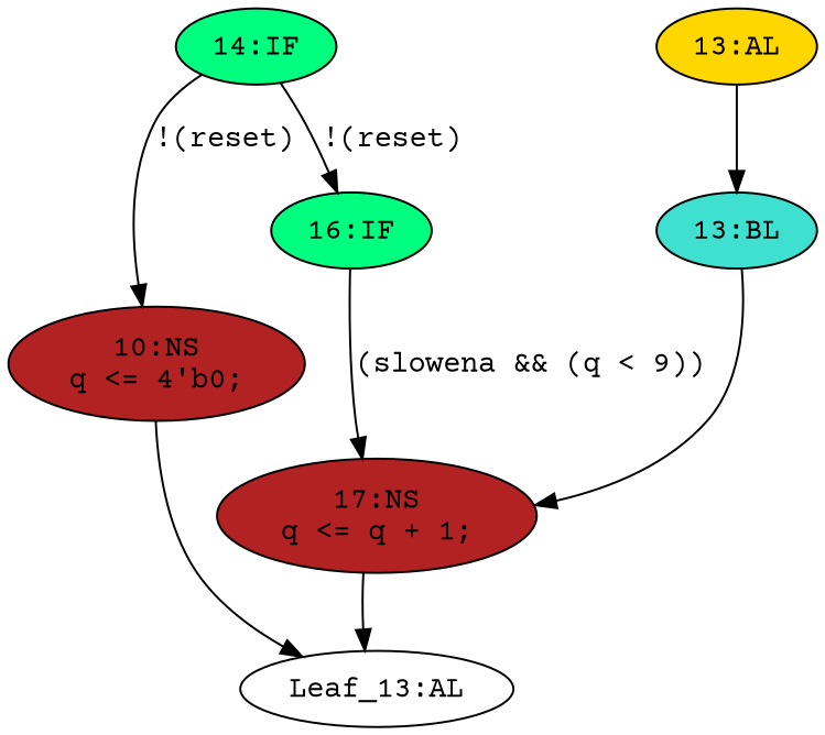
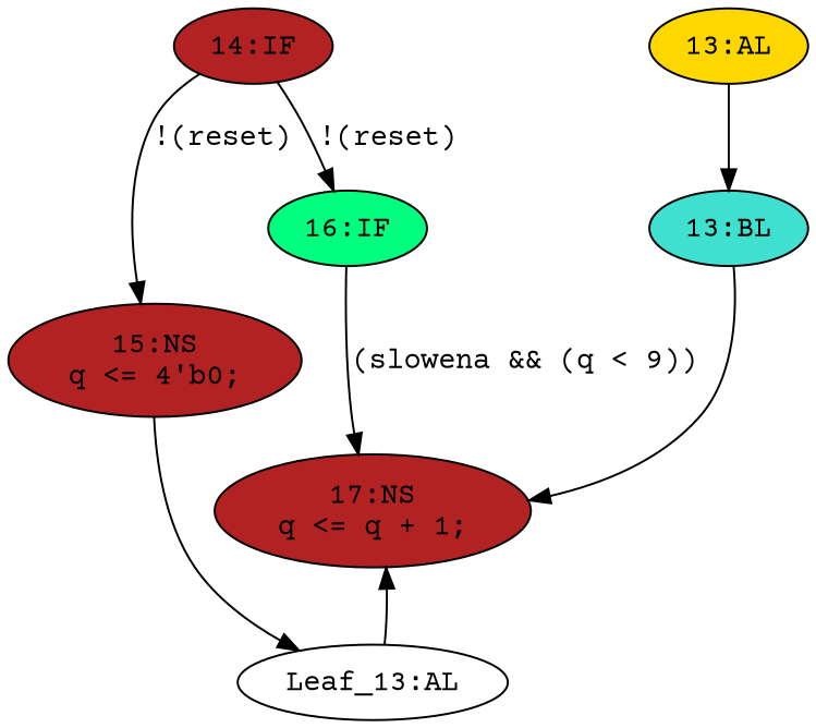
  strict digraph {
    fontname="Courier Prime"
    node [fillcolor=springgreen fontname="Courier Prime" statements="[]" style=filled typ=IfStatement]
    edge [cond="[]" fontname="Courier Prime" lineno=None]
    n1 [ast="<pyverilog.vparser.ast.IfStatement object at 0x7f89e8fa3e10>" label="16:IF"]
    n2 [ast="<pyverilog.vparser.ast.NonblockingSubstitution object at 0x7f89e8f4e550>" fillcolor=firebrick label="17:NS\nq <= q + 1;" statements="[<pyverilog.vparser.ast.NonblockingSubstitution object at 0x7f89e8f4e550>]" typ=NonblockingSubstitution]
    n3 [def_var="['q']" label="Leaf_13:AL" fillcolor="" statements="" style="" typ=""]
    n4 [ast="<pyverilog.vparser.ast.Always object at 0x7f89e8f43fd0>" clk_sens=True fillcolor=gold label="13:AL" sens="['clk']" typ=Always use_var="['reset', 'q', 'slowena']"]
    n5 [ast="<pyverilog.vparser.ast.Block object at 0x7f89e92750d0>" fillcolor=turquoise label="13:BL" typ=Block]
-   n6 [ast="<pyverilog.vparser.ast.IfStatement object at 0x7f89e8fb7390>" label="14:IF"]
-   n7 [ast="<pyverilog.vparser.ast.NonblockingSubstitution object at 0x7f89e8f56910>" fillcolor=firebrick label="10:NS\nq <= 4'b0;" statements="[<pyverilog.vparser.ast.NonblockingSubstitution object at 0x7f89e8f56910>]" typ=NonblockingSubstitution]
+   n6 [ast="<pyverilog.vparser.ast.IfStatement object at 0x7f89e8fb7390>" fillcolor=firebrick label="14:IF"]
+   n7 [ast="<pyverilog.vparser.ast.NonblockingSubstitution object at 0x7f89e8f56910>" fillcolor=firebrick label="15:NS\nq <= 4'b0;" statements="[<pyverilog.vparser.ast.NonblockingSubstitution object at 0x7f89e8f56910>]" typ=NonblockingSubstitution]
    n1 -> n2 [cond="['slowena', 'q']" label="(slowena && (q < 9))" lineno=16]
-   n2 -> n3
+   n3 -> n2
    n4 -> n5
    n5 -> n2
    n6 -> n1 [cond="['reset']" label="!(reset)" lineno=14]
    n6 -> n7 [cond="['reset']" label="!(reset)" lineno=14]
    n7 -> n3
  }
